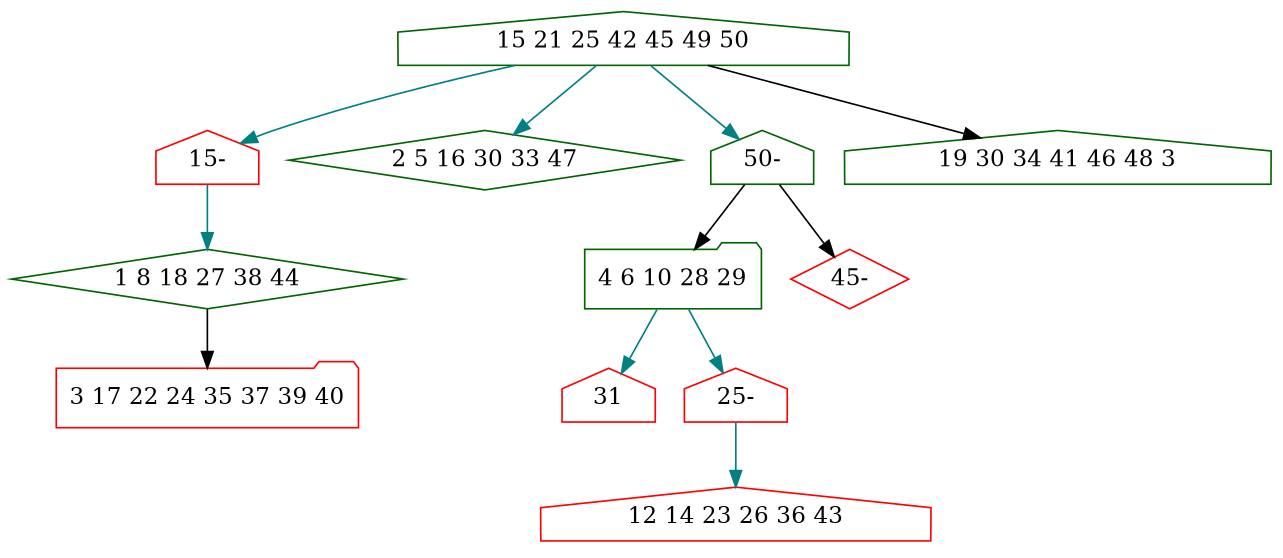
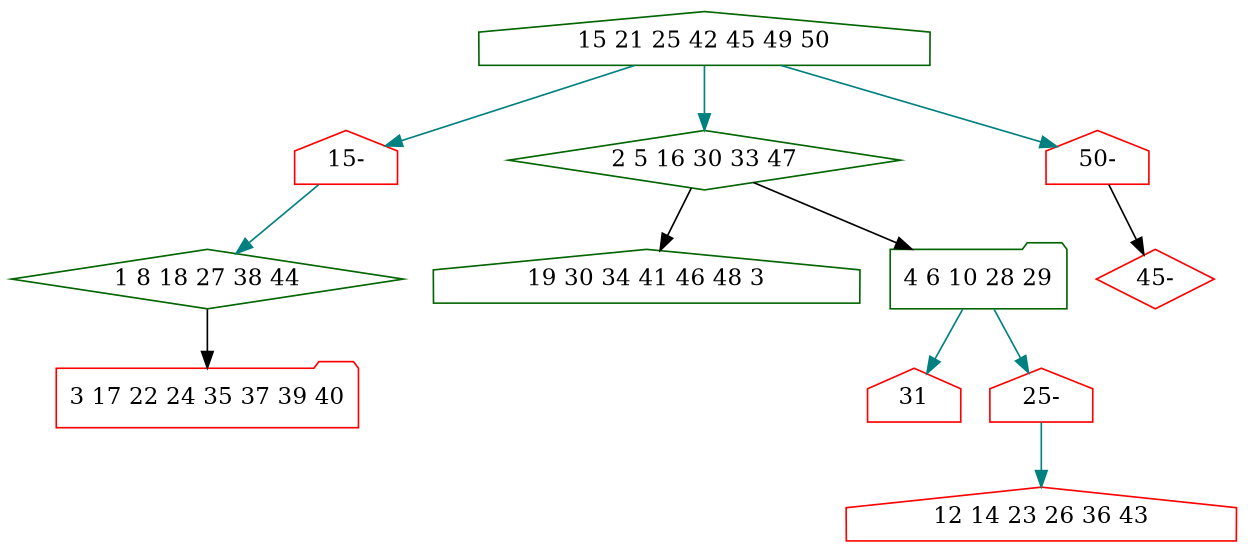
  digraph {
    node [color=red shape=house]
    edge [color=teal]
    n1 [color=darkgreen label="15 21 25 42 45 49 50"]
    n2 [label="15-"]
    n3 [color=darkgreen label="2 5 16 30 33 47" shape=diamond]
-   n4 [color=darkgreen label="50-"]
+   n4 [label="50-"]
    n5 [color=darkgreen label="19 30 34 41 46 48 3"]
    n6 [color=darkgreen label="1 8 18 27 38 44" shape=diamond]
    n7 [color=darkgreen label="4 6 10 28 29" shape=folder]
    n8 [label="45-" shape=diamond]
    n9 [label="3 17 22 24 35 37 39 40" shape=folder]
    n10 [label=31]
    n11 [label="25-"]
    n12 [label="12 14 23 26 36 43"]
    n1 -> n2
    n1 -> n3
    n1 -> n4
-   n1 -> n5 [color=black]
+   n3 -> n5 [color=black]
    n2 -> n6
-   n4 -> n7 [color=black]
+   n3 -> n7 [color=black]
    n4 -> n8 [color=black]
    n6 -> n9 [color=black]
    n7 -> n10
    n7 -> n11
    n11 -> n12
  }
